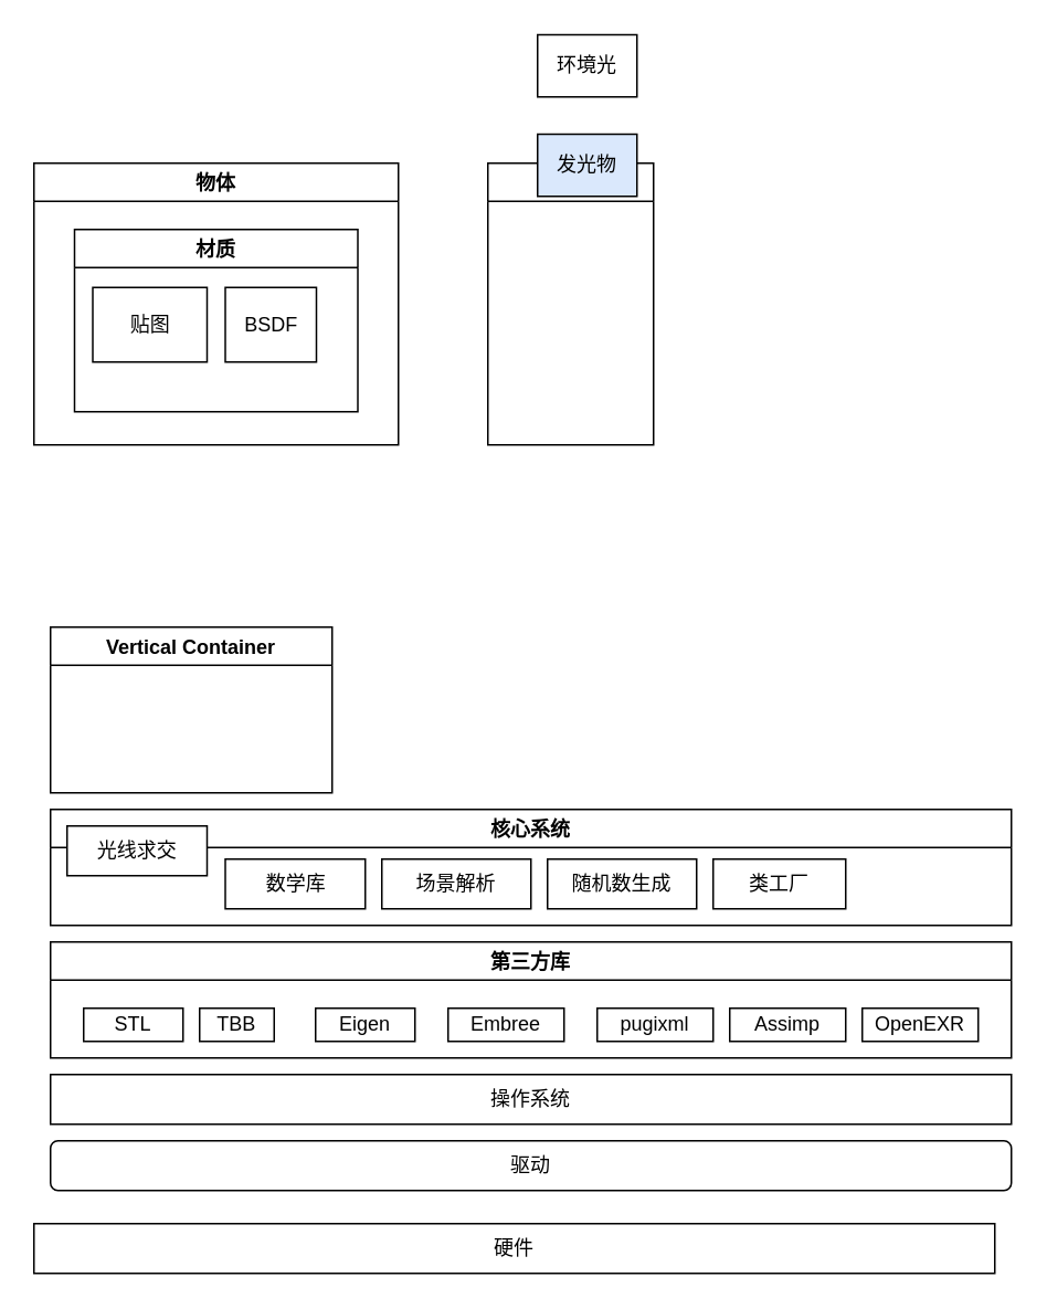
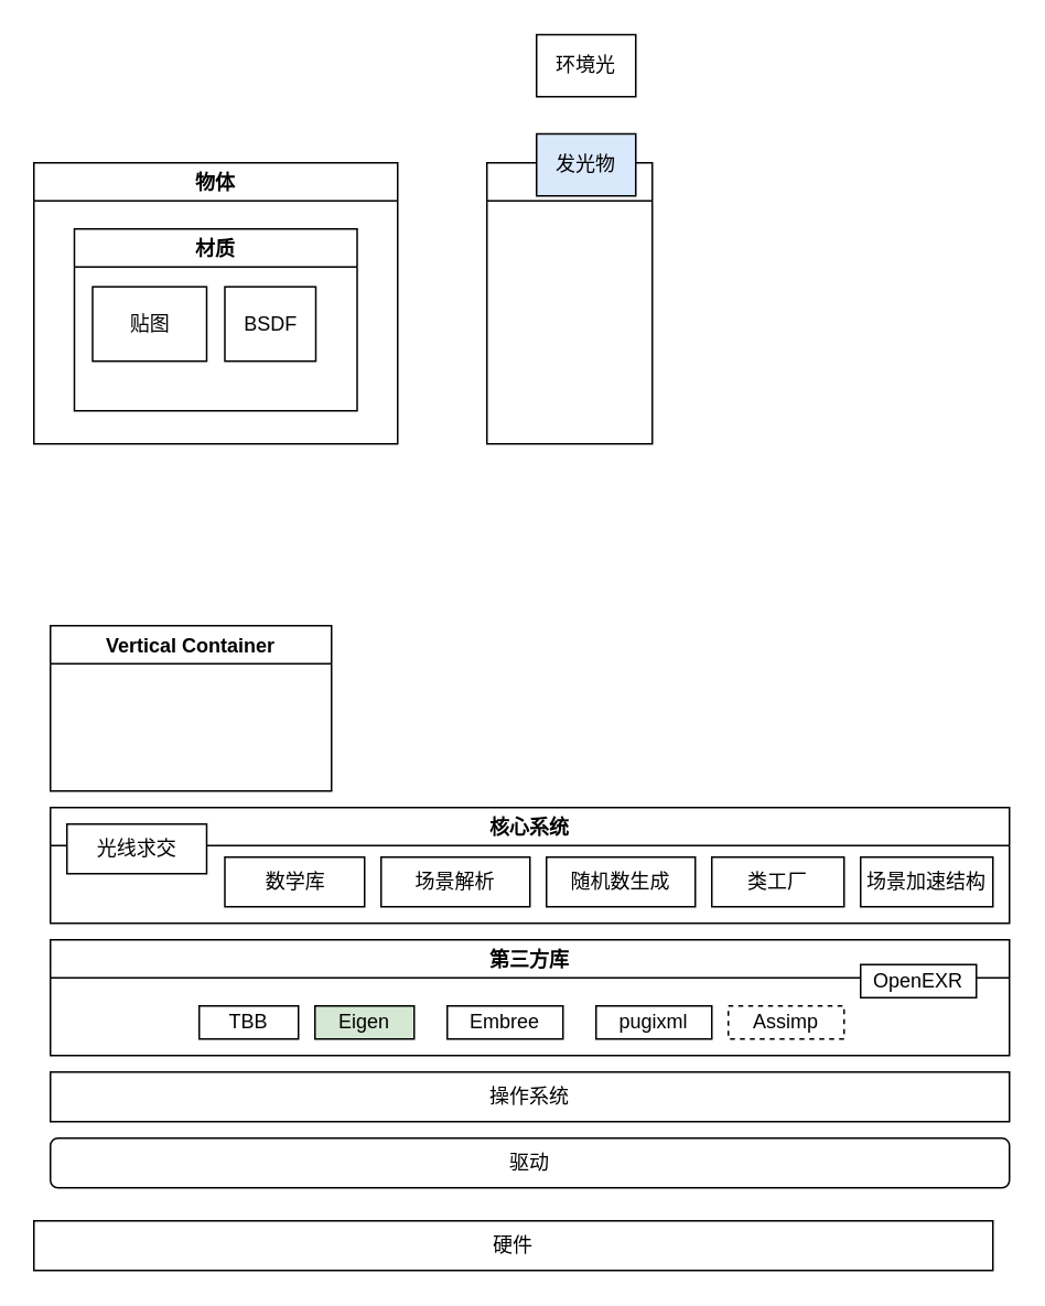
  <mxCell id="0" />
  <mxCell id="1" parent="0" />
  <mxCell id="2" value="物体" style="swimlane;" parent="1" vertex="1"><mxGeometry x="20" y="98" width="220" height="170" as="geometry" /></mxCell>
  <mxCell id="3" value="材质" style="swimlane;" parent="2" vertex="1"><mxGeometry x="24.5" y="40" width="171" height="110" as="geometry"><mxRectangle x="329" y="280" width="60" height="23" as="alternateBounds" /></mxGeometry></mxCell>
  <mxCell id="4" value="贴图" style="rounded=0;whiteSpace=wrap;html=1;" parent="3" vertex="1"><mxGeometry x="11" y="35" width="69" height="45" as="geometry" /></mxCell>
  <mxCell id="5" value="BSDF" style="rounded=0;whiteSpace=wrap;html=1;" parent="3" vertex="1"><mxGeometry x="91" y="35" width="55" height="45" as="geometry" /></mxCell>
  <mxCell id="6" value="光源" style="swimlane;" parent="1" vertex="1"><mxGeometry x="294" y="98" width="100" height="170" as="geometry" /></mxCell>
  <mxCell id="7" value="环境光" style="rounded=0;whiteSpace=wrap;html=1;" parent="6" vertex="1"><mxGeometry x="30" y="-77.5" width="60" height="37.5" as="geometry" /></mxCell>
  <mxCell id="8" value="发光物" style="rounded=0;whiteSpace=wrap;html=1;fillColor=#dae8fc;" parent="6" vertex="1"><mxGeometry x="30" y="-17.5" width="60" height="37.5" as="geometry" /></mxCell>
  <mxCell id="9" value="硬件" style="rounded=0;whiteSpace=wrap;html=1;" parent="1" vertex="1"><mxGeometry x="20" y="738" width="580" height="30" as="geometry" /></mxCell>
  <mxCell id="10" value="驱动" style="whiteSpace=wrap;html=1;rounded=1;" parent="1" vertex="1"><mxGeometry x="30" y="688" width="580" height="30" as="geometry" /></mxCell>
  <mxCell id="11" value="操作系统" style="rounded=0;whiteSpace=wrap;html=1;" parent="1" vertex="1"><mxGeometry x="30" y="648" width="580" height="30" as="geometry" /></mxCell>
  <mxCell id="12" value="第三方库" style="swimlane;" parent="1" vertex="1"><mxGeometry x="30" y="568" width="580" height="70" as="geometry" /></mxCell>
- <mxCell id="13" value="STL" style="rounded=0;whiteSpace=wrap;html=1;" parent="12" vertex="1"><mxGeometry x="20" y="40" width="60" height="20" as="geometry" /></mxCell>
  <mxCell id="14" value="Embree" style="rounded=0;whiteSpace=wrap;html=1;" parent="12" vertex="1"><mxGeometry x="240" y="40" width="70" height="20" as="geometry" /></mxCell>
- <mxCell id="15" value="Eigen" style="rounded=0;whiteSpace=wrap;html=1;" parent="12" vertex="1"><mxGeometry x="160" y="40" width="60" height="20" as="geometry" /></mxCell>
+ <mxCell id="15" value="Eigen" style="rounded=0;whiteSpace=wrap;html=1;fillColor=#d5e8d4;" parent="12" vertex="1"><mxGeometry x="160" y="40" width="60" height="20" as="geometry" /></mxCell>
  <mxCell id="16" value="pugixml" style="rounded=0;whiteSpace=wrap;html=1;" parent="12" vertex="1"><mxGeometry x="330" y="40" width="70" height="20" as="geometry" /></mxCell>
- <mxCell id="17" value="OpenEXR" style="rounded=0;whiteSpace=wrap;html=1;" parent="12" vertex="1"><mxGeometry x="490" y="40" width="70" height="20" as="geometry" /></mxCell>
- <mxCell id="18" value="Assimp" style="rounded=0;whiteSpace=wrap;html=1;" parent="12" vertex="1"><mxGeometry x="410" y="40" width="70" height="20" as="geometry" /></mxCell>
- <mxCell id="19" value="TBB" style="rounded=0;whiteSpace=wrap;html=1;" parent="12" vertex="1"><mxGeometry x="90" y="40" width="45" height="20" as="geometry" /></mxCell>
+ <mxCell id="17" value="OpenEXR" style="rounded=0;whiteSpace=wrap;html=1;" parent="12" vertex="1"><mxGeometry x="490" y="15" width="70" height="20" as="geometry" /></mxCell>
+ <mxCell id="18" value="Assimp" style="rounded=0;whiteSpace=wrap;html=1;dashed=1;" parent="12" vertex="1"><mxGeometry x="410" y="40" width="70" height="20" as="geometry" /></mxCell>
+ <mxCell id="19" value="TBB" style="rounded=0;whiteSpace=wrap;html=1;" parent="12" vertex="1"><mxGeometry x="90" y="40" width="60" height="20" as="geometry" /></mxCell>
  <mxCell id="20" value="核心系统" style="swimlane;" parent="1" vertex="1"><mxGeometry x="30" y="488" width="580" height="70" as="geometry" /></mxCell>
  <mxCell id="21" value="光线求交" style="rounded=0;whiteSpace=wrap;html=1;" parent="20" vertex="1"><mxGeometry x="10" y="10" width="84.5" height="30" as="geometry" /></mxCell>
  <mxCell id="22" value="数学库" style="rounded=0;whiteSpace=wrap;html=1;" parent="20" vertex="1"><mxGeometry x="105.5" y="30" width="84.5" height="30" as="geometry" /></mxCell>
  <mxCell id="23" value="场景解析" style="rounded=0;whiteSpace=wrap;html=1;" parent="20" vertex="1"><mxGeometry x="200" y="30" width="90" height="30" as="geometry" /></mxCell>
  <mxCell id="24" value="随机数生成" style="rounded=0;whiteSpace=wrap;html=1;" parent="20" vertex="1"><mxGeometry x="300" y="30" width="90" height="30" as="geometry" /></mxCell>
  <mxCell id="25" value="类工厂" style="rounded=0;whiteSpace=wrap;html=1;" parent="20" vertex="1"><mxGeometry x="400" y="30" width="80" height="30" as="geometry" /></mxCell>
+ <mxCell id="26" value="场景加速结构" style="rounded=0;whiteSpace=wrap;html=1;" vertex="1" parent="20"><mxGeometry x="490" y="30" width="80" height="30" as="geometry" /></mxCell>
  <mxCell id="27" value="Vertical Container" style="swimlane;" vertex="1" parent="1"><mxGeometry x="30" y="378" width="170" height="100" as="geometry" /></mxCell>
